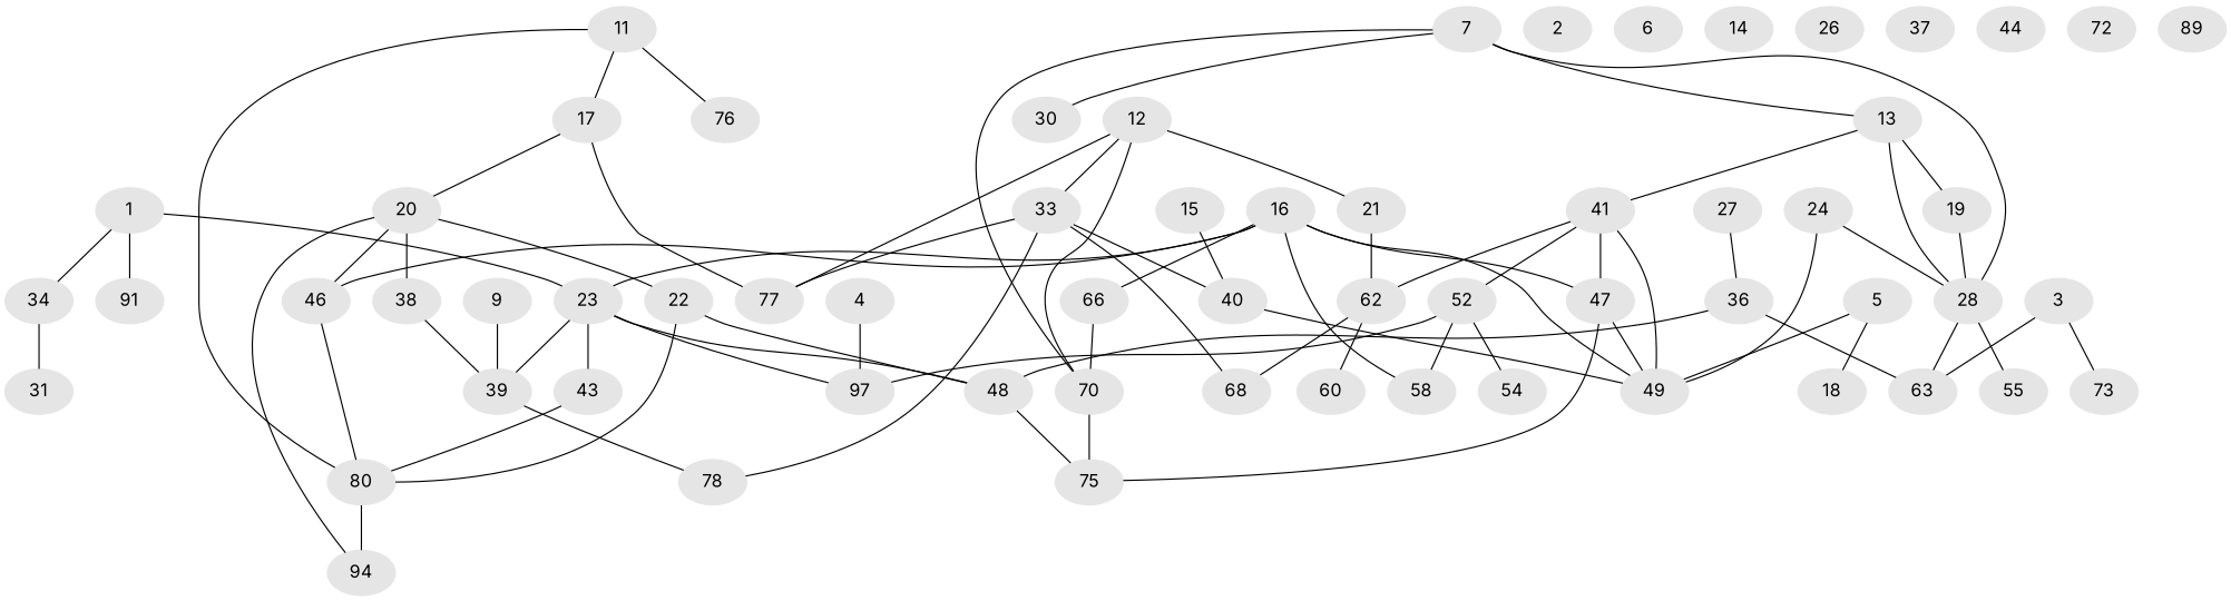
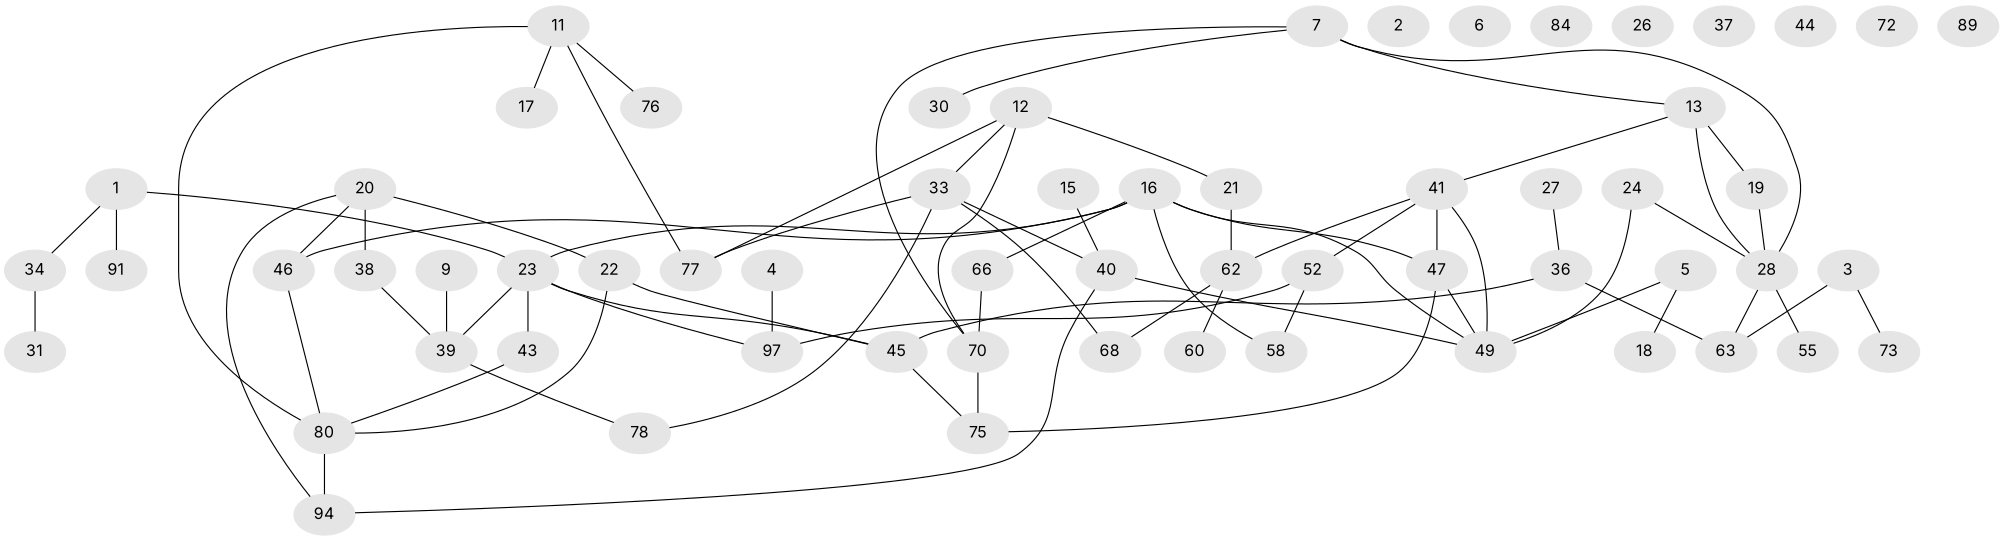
  graph {
    fontname=Inter
    node [color=gray90 fontname=Inter style=filled]
    edge [fontname=Inter]
    1 [super="+84"]
    23 [super="+45"]
    34 [super="+57"]
    91
    40 [super="+53"]
    15
    97
    39 [super="+67"]
-   48 [super="+93"]
+   48 [super="+93" label=45]
    43 [super="+96"]
    n11 [label=31]
    47 [super="+61"]
    49 [super="+92"]
    75 [super="+90"]
    2
    63 [super="+65"]
    3
    73 [super="+98"]
    4 [super="+10"]
    5
    18
    6 [super="+32"]
    7 [super="+86"]
    13 [super="+79"]
    28 [super="+88"]
    30
    70 [super="+74"]
    19
    41 [super="+87"]
    55 [super="+85"]
    78
    9
    11 [super="+29"]
    17 [super="+25"]
    76
    77
    80 [super="+82"]
    20 [super="+35"]
    94 [super="+99"]
    12 [super="+31"]
    21 [super="+51"]
    33 [super="+42"]
    62
    68 [super="+81"]
    52 [super="+69"]
-   14
+   14 [label=84]
    16 [super="+64"]
    46
    58
    66
    22 [super="+56"]
    38 [super="+83"]
    60
    24
    26
    27 [super="+50"]
    36
    37
-   54 [super="+59"]
    44
    72
    89
    1 -- 23 [weight=2]
    1 -- 34
    1 -- 91
    23 -- 97
    23 -- 39
    23 -- 48
    23 -- 43
    34 -- n11
    40 -- 49
+   40 -- 94
    15 -- 40
    39 -- 78
    48 -- 75
    43 -- 80
    47 -- 49
    47 -- 75
    3 -- 63
    3 -- 73
    4 -- 97
    5 -- 49
    5 -- 18
    7 -- 13
    7 -- 28
    7 -- 30
    7 -- 70
    13 -- 28 [weight=2]
    13 -- 19
    13 -- 41
    28 -- 63
    28 -- 55
    70 -- 75
    19 -- 28
    41 -- 47
    41 -- 49
    41 -- 62
    41 -- 52
    9 -- 39
    11 -- 17
    11 -- 76
-   17 -- 77
+   11 -- 77
    11 -- 80
-   17 -- 20
    80 -- 94
    20 -- 94
    20 -- 46
    20 -- 22
    20 -- 38
    12 -- 70
    12 -- 77
    12 -- 21
    12 -- 33
    21 -- 62
    33 -- 40
    33 -- 78
    33 -- 77
    33 -- 68
    62 -- 68
    62 -- 60
    52 -- 97 [weight=2]
    52 -- 58
-   52 -- 54
    16 -- 23
    16 -- 47
    16 -- 49
    16 -- 46
    16 -- 58
    16 -- 66
    46 -- 80
    66 -- 70
    22 -- 48
    22 -- 80
    38 -- 39
    24 -- 49
    24 -- 28
    27 -- 36
    36 -- 48
    36 -- 63
  }
